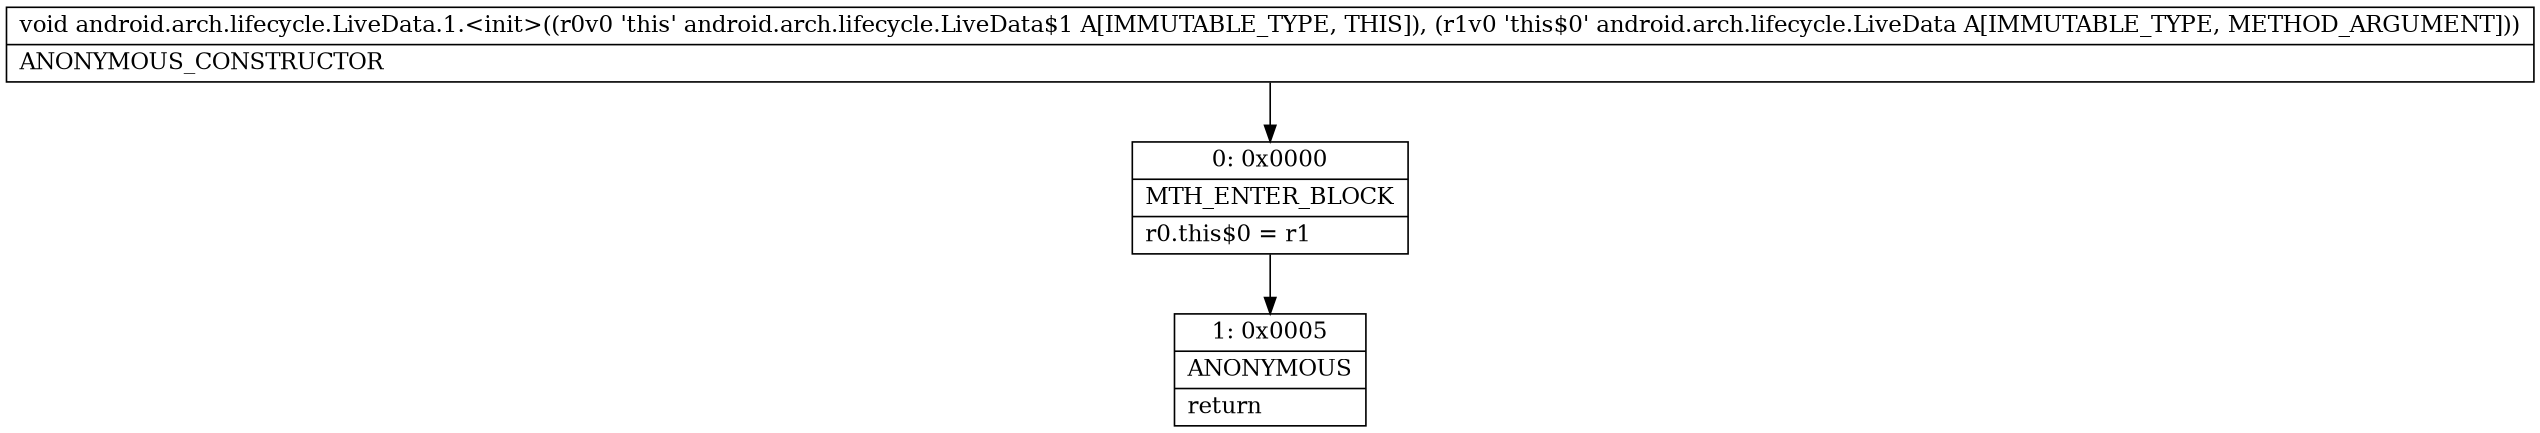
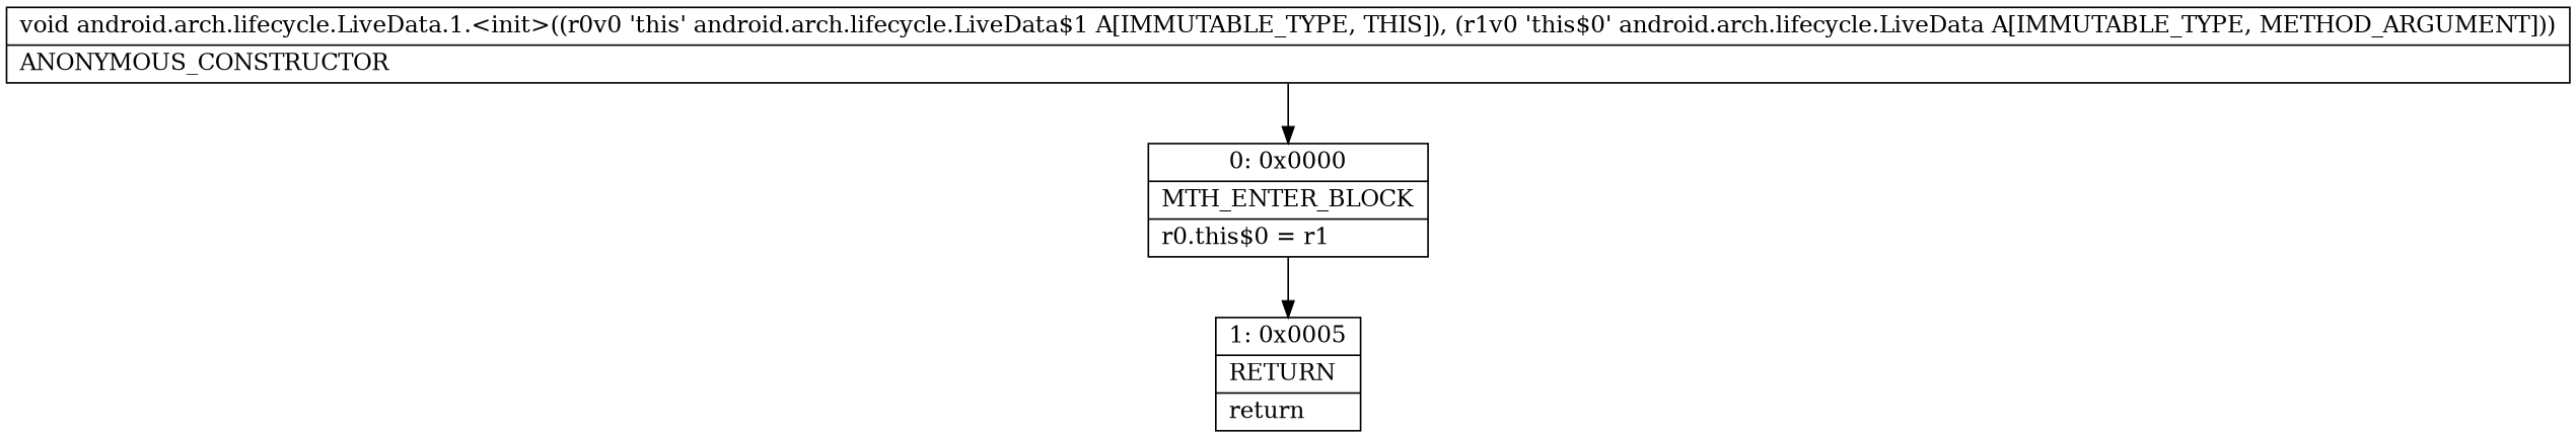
  digraph {
    node [shape=record]
    n1 [label="{0\:\ 0x0000|MTH_ENTER_BLOCK\l|r0.this$0 = r1\l}"]
-   n2 [label="{1\:\ 0x0005|ANONYMOUS\l|return\l}"]
+   n2 [label="{1\:\ 0x0005|RETURN\l|return\l}"]
    n3 [label="{void android.arch.lifecycle.LiveData.1.\<init\>((r0v0 'this' android.arch.lifecycle.LiveData$1 A[IMMUTABLE_TYPE, THIS]), (r1v0 'this$0' android.arch.lifecycle.LiveData A[IMMUTABLE_TYPE, METHOD_ARGUMENT]))  | ANONYMOUS_CONSTRUCTOR\l}"]
    n1 -> n2
    n3 -> n1
  }
